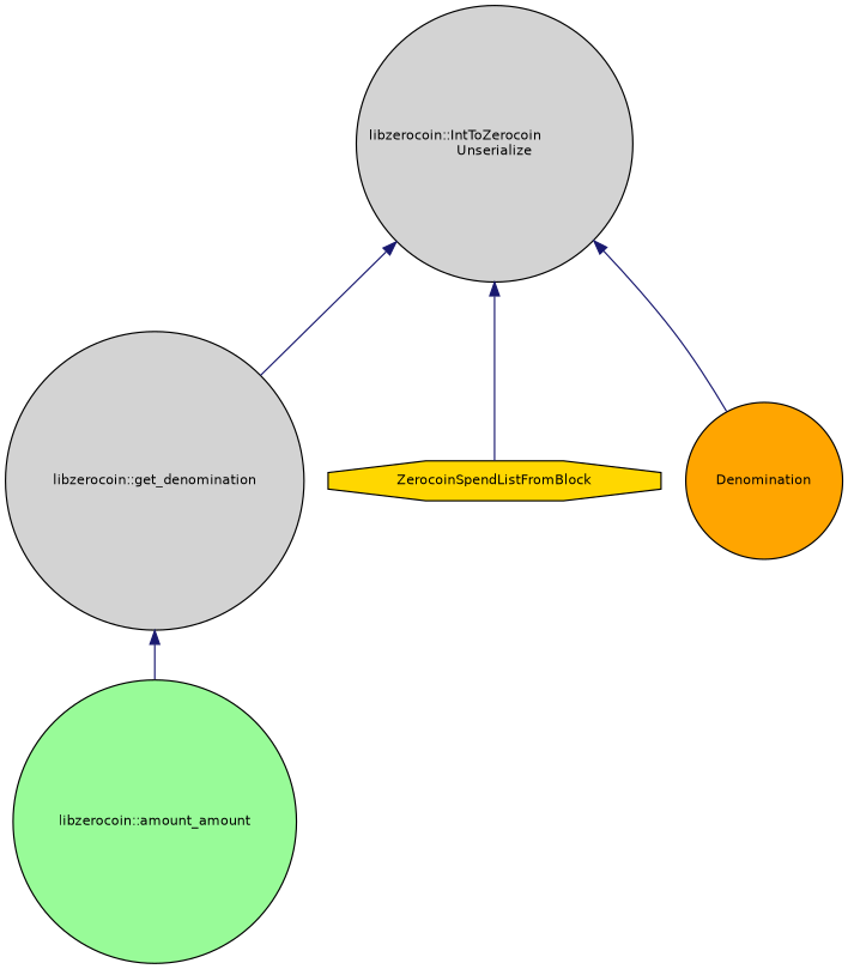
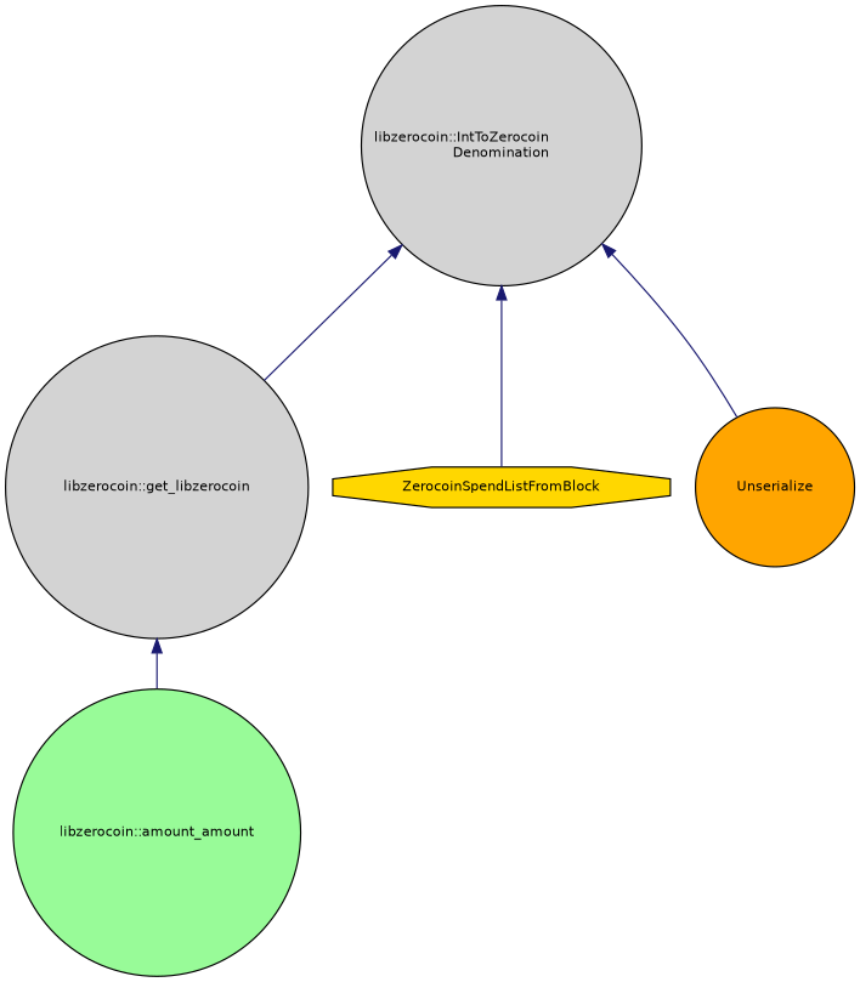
  digraph {
    rankdir=TB
    node [color=black fillcolor=lightgrey fontname=Helvetica fontsize=10 shape=circle style=filled]
    edge [color=midnightblue dir=back fontname=Helvetica fontsize=10 labelfontname=Helvetica labelfontsize=10 style=solid]
-   n1 [fontcolor=black height=0.2 label="libzerocoin::IntToZerocoin\lUnserialize" width=0.4]
-   n2 [height=0.2 label="libzerocoin::get_denomination" width=0.4]
+   n1 [fontcolor=black height=0.2 label="libzerocoin::IntToZerocoin\lDenomination" width=0.4]
+   n2 [height=0.2 label="libzerocoin::get_libzerocoin" width=0.4]
    n3 [fillcolor=gold height=0.2 label=ZerocoinSpendListFromBlock shape=octagon width=0.4]
-   n4 [fillcolor=orange height=0.2 label=Denomination width=0.4]
+   n4 [fillcolor=orange height=0.2 label=Unserialize width=0.4]
    n5 [fillcolor=palegreen height=0.2 label="libzerocoin::amount_amount" width=0.4]
    n1 -> n2
    n1 -> n3
    n1 -> n4
    n2 -> n5
  }
